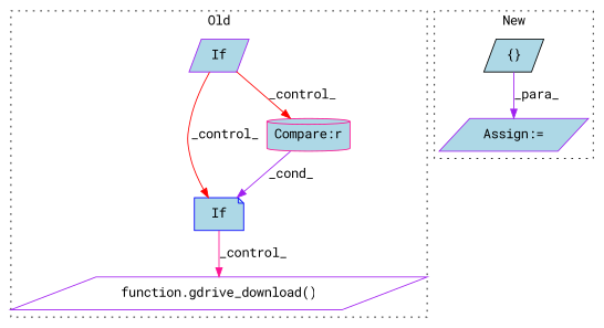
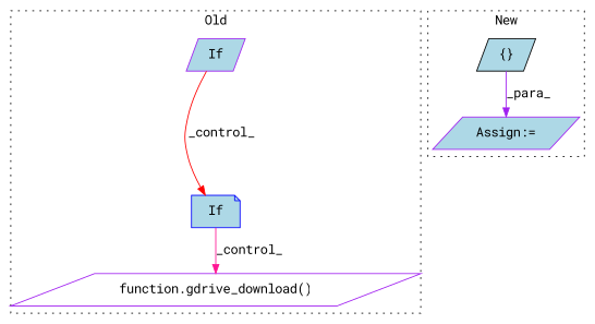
  digraph {
    fontname="Roboto Mono"
    node [a=96 l=3 shape=parallelogram style=filled fillcolor=lightblue color=purple fontname="Roboto Mono"]
    edge [color=purple fontname="Roboto Mono"]
    n1 [a=75 l=41 label="function.gdrive_download()" s=1081 fillcolor=white]
    n2 [label=If s=1051 shape=note color=blue]
-   n3 [a=40 l=9 label="Compare:r" s=1054 shape=cylinder color=deeppink]
    n4 [label=If s=534]
    n5 [a=59 l="1,0" label="{}" s="541,596" color=black]
    n6 [a=68 label="Assign:=" s=538]
    subgraph cluster_1 {
      label=Old
      style=dotted
      n1
      n2
-     n3
      n4
    }
    subgraph cluster_2 {
      label=New
      style=dotted
      n5
      n6
    }
    n2 -> n1 [label=_control_ color=deeppink]
-   n3 -> n2 [label=_cond_]
    n4 -> n2 [label=_control_ color=red]
-   n4 -> n3 [label=_control_ color=red]
    n5 -> n6 [label=_para_]
  }
